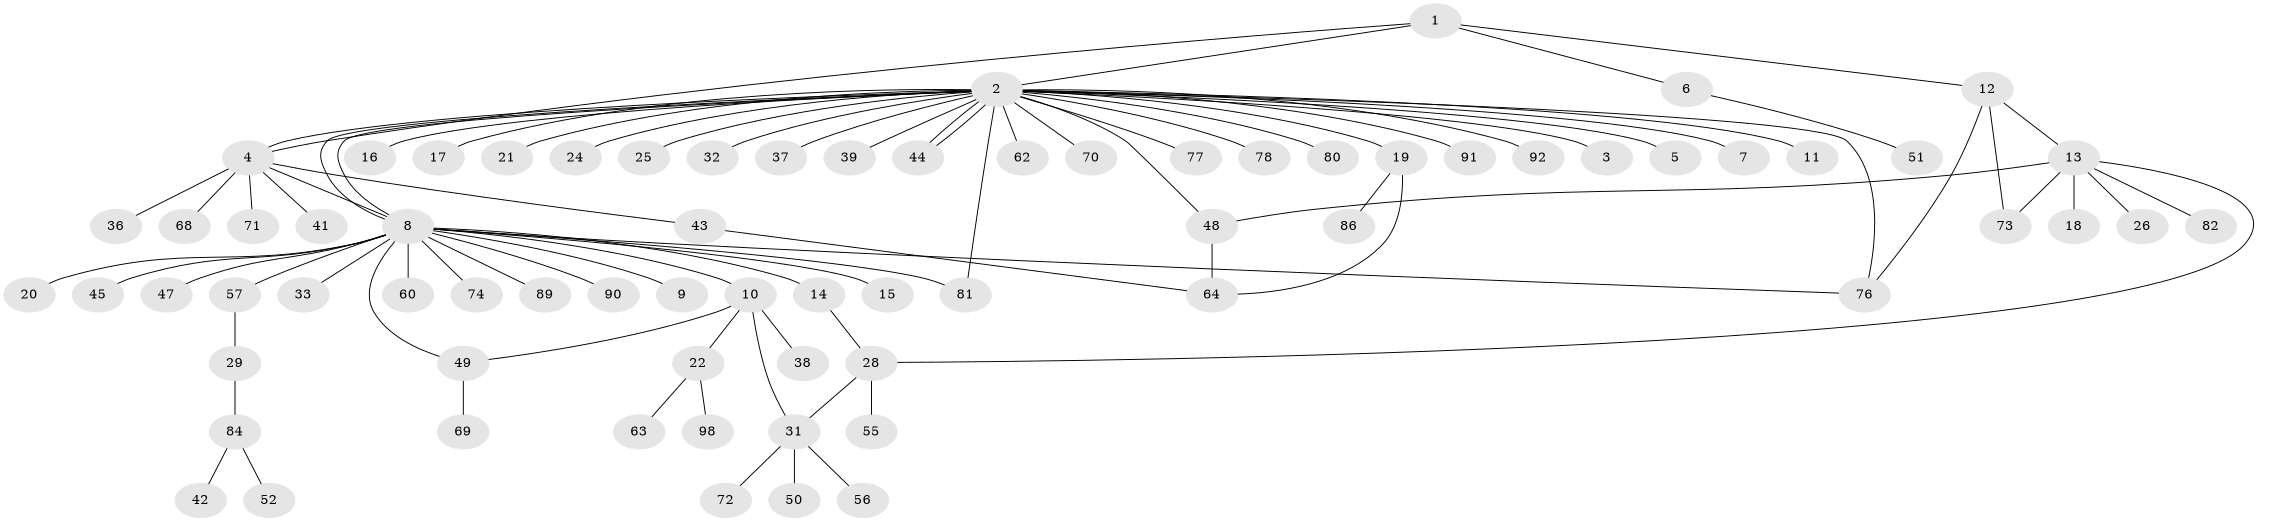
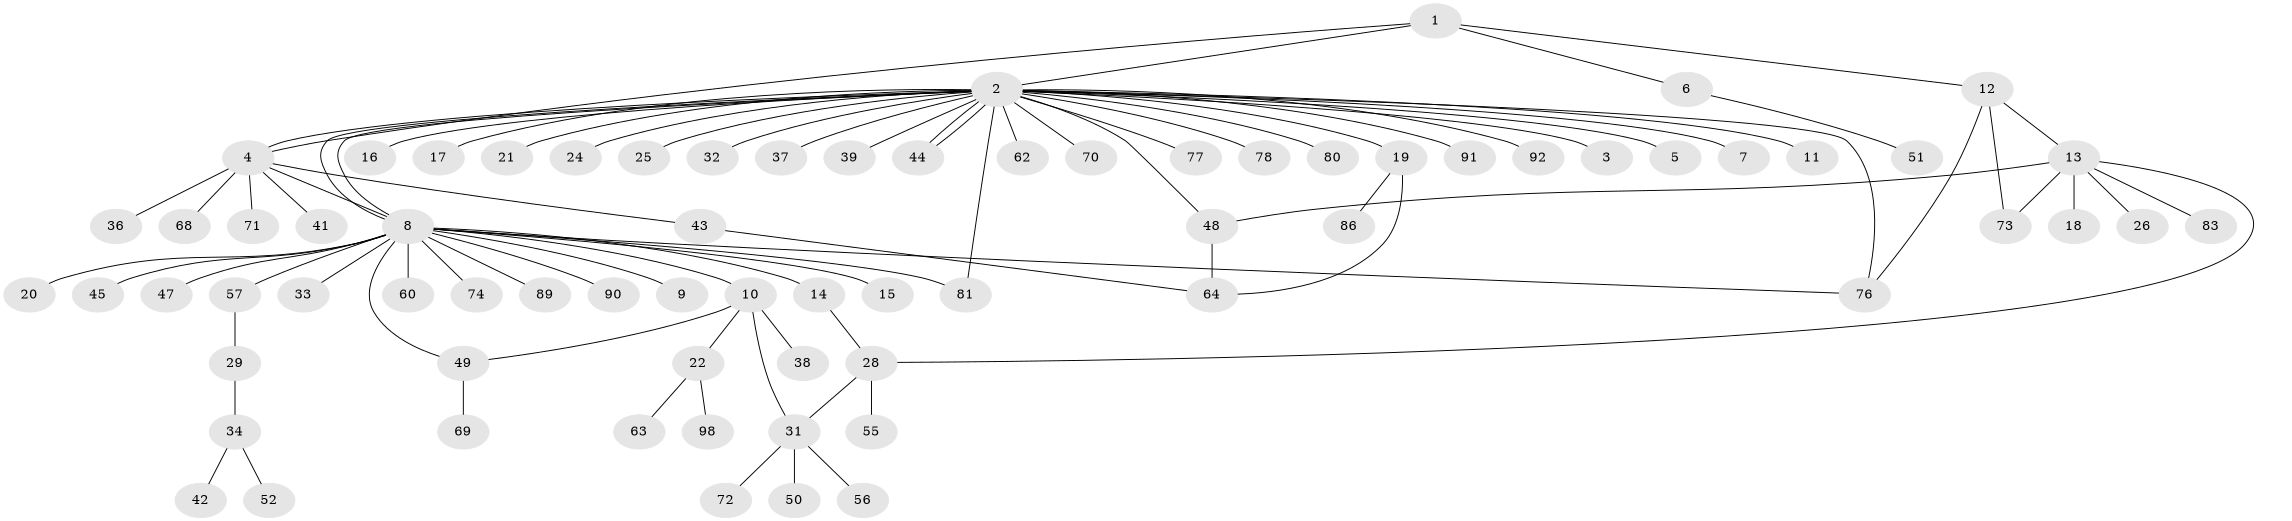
  graph {
    node [color=gray90 style=filled]
    2 [super="+83"]
    4 [super="+27"]
    3
    5 [super="+30"]
    7
    8 [super="+33"]
    11
    16
    17
    19 [super="+23"]
    21 [super="+46"]
    24
    25
    32
    37
    39
    44
    48
    62
    70
    76 [super="+84"]
    77
    78
    80
    81
    91
    92
    1
    6
    12 [super="+87"]
    36
    41
    43
    68
    71
    51 [super="+61"]
    13 [super="+66"]
    73
    9
    10 [super="+54"]
    14
    15
    20
    45
    47
    49
    n47 [label=33 super="+65"]
    57
    60
    74
    89
    90
    64 [super="+75"]
    86
    22 [super="+59"]
    31 [super="+79"]
    38
    28 [super="+40"]
-   34 [super="+35" label=84]
+   34 [super="+35"]
    29
    69
    63
    n63 [label=98]
    50
    56
    72
    18
    26
-   82
+   82 [label=83]
    55 [super="+58"]
    42
    52 [super="+85"]
    2 -- 4 [weight=2]
    2 -- 3
    2 -- 5
    2 -- 7
    2 -- 8
    2 -- 8
    2 -- 11
    2 -- 16
    2 -- 17
    2 -- 19
    2 -- 21
    2 -- 24
    2 -- 25
    2 -- 32
    2 -- 37
    2 -- 39
    2 -- 44
    2 -- 44
    2 -- 48
    2 -- 62
    2 -- 70
    2 -- 76
    2 -- 77
    2 -- 78
    2 -- 80
    2 -- 81
    2 -- 91
    2 -- 92
    4 -- 8
    4 -- 36
    4 -- 41
    4 -- 43
    4 -- 68
    4 -- 71
    8 -- 76
    8 -- 81
    8 -- 9
    8 -- 10
    8 -- 14
    8 -- 15
    8 -- 20
    8 -- 45
    8 -- 47
    8 -- 49
    8 -- n47
    8 -- 57
    8 -- 60
    8 -- 74
    8 -- 89
    8 -- 90
    19 -- 64
    19 -- 86
    48 -- 64
    1 -- 2
    1 -- 4
    1 -- 6
    1 -- 12
    6 -- 51
    12 -- 76
    12 -- 13
    12 -- 73
    43 -- 64
    13 -- 48
    13 -- 73
    13 -- 28
    13 -- 18
    13 -- 26
    13 -- 82
    10 -- 49
    10 -- 22
    10 -- 31
    10 -- 38
    14 -- 28
    49 -- 69
    57 -- 29
    22 -- 63
    22 -- n63
    31 -- 50
    31 -- 56
    31 -- 72
    28 -- 31
    28 -- 55
    34 -- 42
    34 -- 52
    29 -- 34
  }
